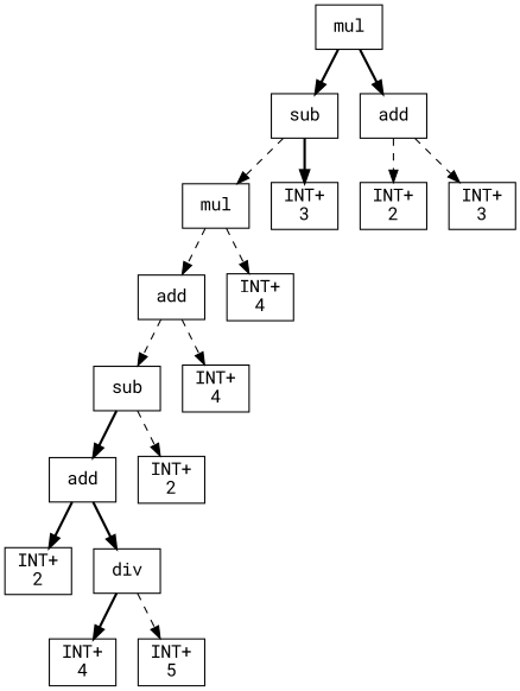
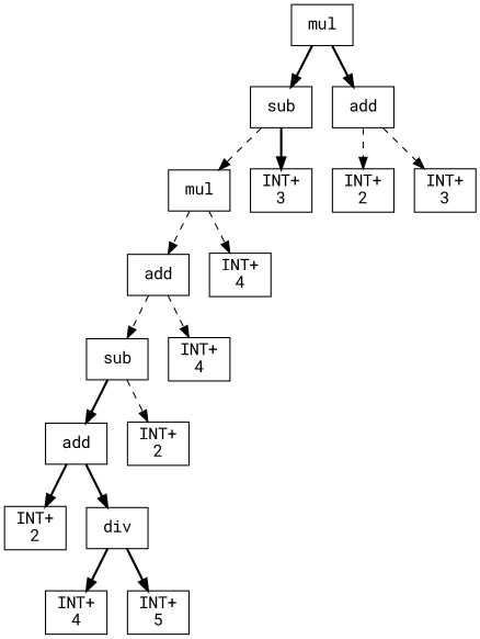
  digraph {
    fontname="Roboto Mono"
    node [shape=box fontname="Roboto Mono"]
    edge [style=dashed fontname="Roboto Mono"]
    n1 [label=mul]
    n2 [label=sub]
    n3 [label=add]
    n4 [label=mul]
    n5 [label="INT+\n3"]
    n6 [label=add]
    n7 [label="INT+\n4"]
    n8 [label=sub]
    n9 [label="INT+\n4"]
    n10 [label=add]
    n11 [label="INT+\n2"]
    n12 [label="INT+\n2"]
    n13 [label=div]
    n14 [label="INT+\n4"]
    n15 [label="INT+\n5"]
    n16 [label="INT+\n2"]
    n17 [label="INT+\n3"]
    n1 -> n2 [style=bold]
    n1 -> n3 [style=bold]
    n2 -> n4
    n2 -> n5 [style=bold]
    n3 -> n16
    n3 -> n17
    n4 -> n6
    n4 -> n7
    n6 -> n8
    n6 -> n9
    n8 -> n10 [style=bold]
    n8 -> n11
    n10 -> n12 [style=bold]
    n10 -> n13 [style=bold]
    n13 -> n14 [style=bold]
-   n13 -> n15
+   n13 -> n15 [style=bold]
  }
